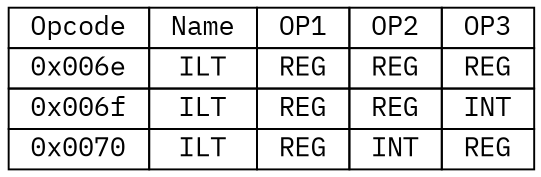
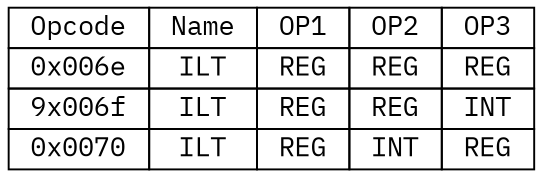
  digraph {
    nodesep=0.5
    ranksep=2
    fontname="IBM Plex Mono"
-   n1 [label=< <table border="0" cellborder="1" cellspacing="0"> <tr><td> Opcode </td> <td> Name </td> <td> OP1 </td><td> OP2 </td><td> OP3 </td> </tr> <tr><td> 0x006e </td><td> ILT </td><td> REG </td><td> REG </td><td> REG </td> </tr> <tr><td> 0x006f </td><td> ILT </td><td> REG </td><td> REG </td><td> INT </td> </tr> <tr><td> 0x0070 </td><td> ILT </td><td> REG </td><td> INT </td><td> REG </td> </tr> </table>> shape=plain fontname="IBM Plex Mono"]
+   n1 [label=< <table border="0" cellborder="1" cellspacing="0"> <tr><td> Opcode </td> <td> Name </td> <td> OP1 </td><td> OP2 </td><td> OP3 </td> </tr> <tr><td> 0x006e </td><td> ILT </td><td> REG </td><td> REG </td><td> REG </td> </tr> <tr><td> 9x006f </td><td> ILT </td><td> REG </td><td> REG </td><td> INT </td> </tr> <tr><td> 0x0070 </td><td> ILT </td><td> REG </td><td> INT </td><td> REG </td> </tr> </table>> shape=plain fontname="IBM Plex Mono"]
  }
